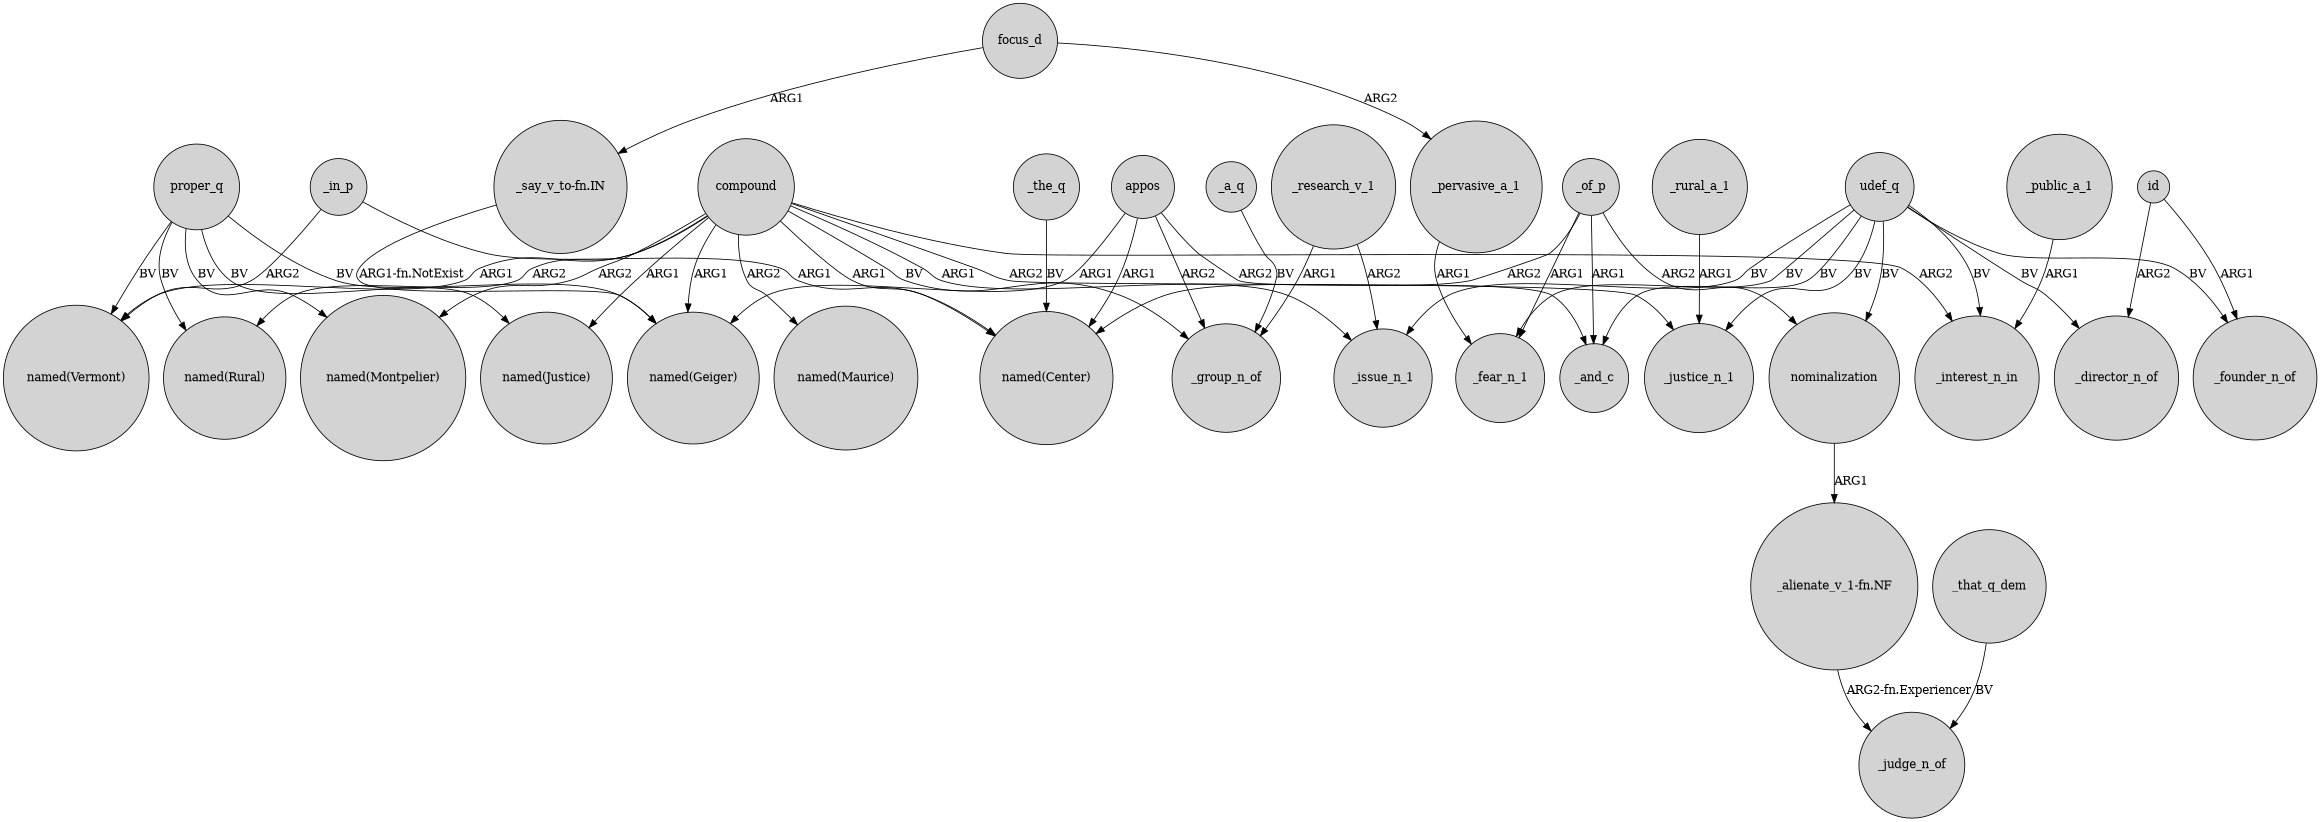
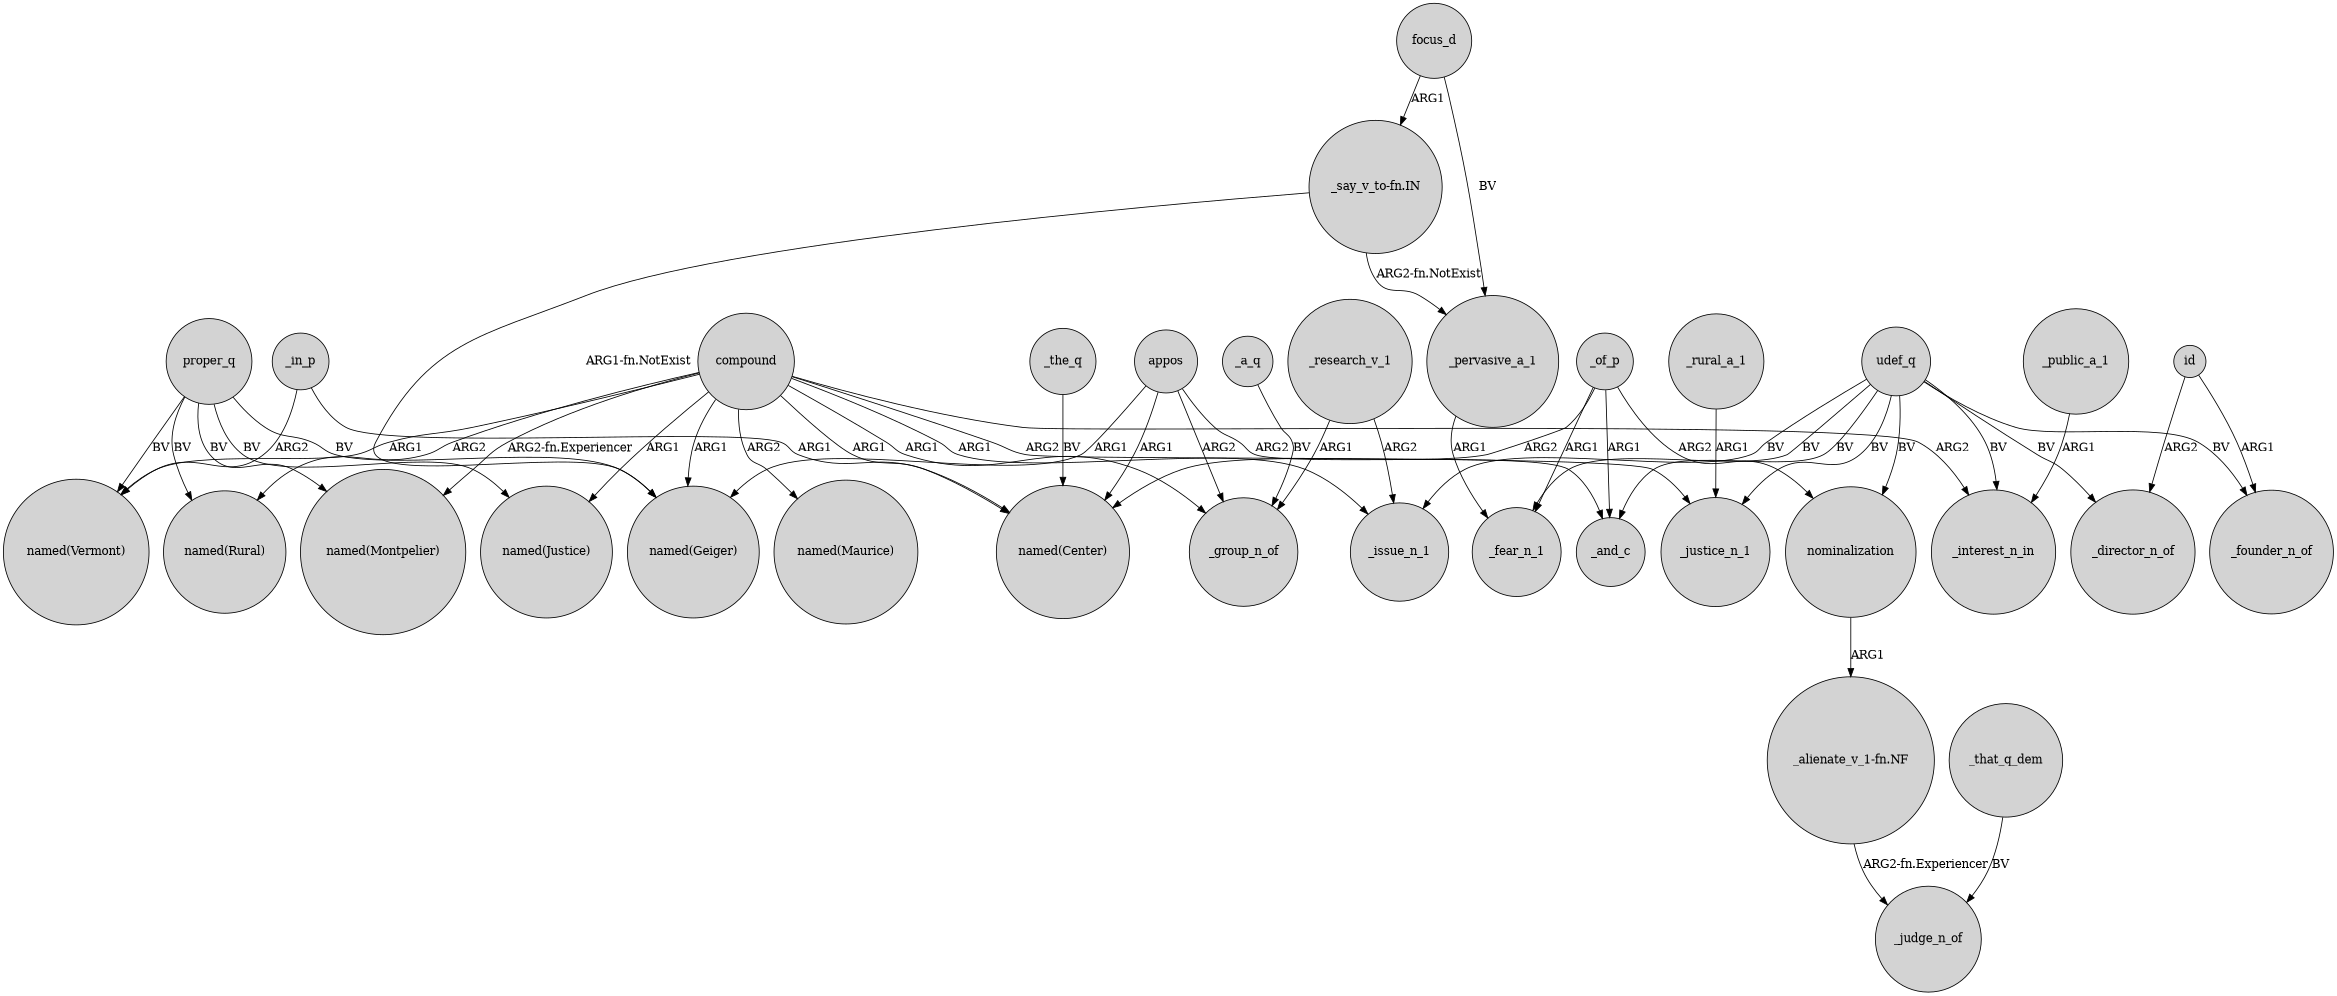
  digraph {
    node [shape=circle style=filled]
    _in_p
    "named(Vermont)"
    "named(Center)"
    "_alienate_v_1-fn.NF"
    _judge_n_of
    compound
    "named(Geiger)"
    "named(Rural)"
    _group_n_of
    _issue_n_1
    "named(Maurice)"
    _interest_n_in
    "named(Montpelier)"
    _justice_n_1
    "named(Justice)"
    _of_p
    _fear_n_1
    nominalization
    _and_c
    id
    _director_n_of
    _founder_n_of
    _research_v_1
    appos
    udef_q
    focus_d
    _pervasive_a_1
    "_say_v_to-fn.IN"
    proper_q
    _rural_a_1
    _that_q_dem
    _public_a_1
    _the_q
    _a_q
    _in_p -> "named(Vermont)" [label=ARG2]
    _in_p -> "named(Center)" [label=ARG1]
    "_alienate_v_1-fn.NF" -> _judge_n_of [label="ARG2-fn.Experiencer"]
    compound -> "named(Vermont)" [label=ARG1]
    compound -> "named(Center)" [label=ARG1]
    compound -> "named(Geiger)" [label=ARG1]
    compound -> "named(Rural)" [label=ARG2]
-   compound -> _group_n_of [label=BV]
+   compound -> _group_n_of [label=ARG1]
    compound -> _issue_n_1 [label=ARG1]
    compound -> "named(Maurice)" [label=ARG2]
    compound -> _interest_n_in [label=ARG2]
-   compound -> "named(Montpelier)" [label=ARG2]
+   compound -> "named(Montpelier)" [label="ARG2-fn.Experiencer"]
    compound -> _justice_n_1 [label=ARG2]
    compound -> "named(Justice)" [label=ARG1]
    _of_p -> "named(Center)" [label=ARG2]
    _of_p -> _fear_n_1 [label=ARG1]
    _of_p -> nominalization [label=ARG2]
    _of_p -> _and_c [label=ARG1]
    nominalization -> "_alienate_v_1-fn.NF" [label=ARG1]
    id -> _director_n_of [label=ARG2]
    id -> _founder_n_of [label=ARG1]
    _research_v_1 -> _group_n_of [label=ARG1]
    _research_v_1 -> _issue_n_1 [label=ARG2]
    appos -> "named(Center)" [label=ARG1]
    appos -> "named(Geiger)" [label=ARG1]
    appos -> _group_n_of [label=ARG2]
    appos -> _and_c [label=ARG2]
    udef_q -> _issue_n_1 [label=BV]
    udef_q -> _interest_n_in [label=BV]
    udef_q -> _justice_n_1 [label=BV]
    udef_q -> _fear_n_1 [label=BV]
    udef_q -> nominalization [label=BV]
    udef_q -> _and_c [label=BV]
    udef_q -> _director_n_of [label=BV]
    udef_q -> _founder_n_of [label=BV]
-   focus_d -> _pervasive_a_1 [label=ARG2]
+   focus_d -> _pervasive_a_1 [label=BV]
    focus_d -> "_say_v_to-fn.IN" [label=ARG1]
    _pervasive_a_1 -> _fear_n_1 [label=ARG1]
    "_say_v_to-fn.IN" -> "named(Geiger)" [label="ARG1-fn.NotExist"]
+   "_say_v_to-fn.IN" -> _pervasive_a_1 [label="ARG2-fn.NotExist"]
    proper_q -> "named(Vermont)" [label=BV]
    proper_q -> "named(Geiger)" [label=BV]
    proper_q -> "named(Rural)" [label=BV]
    proper_q -> "named(Montpelier)" [label=BV]
    proper_q -> "named(Justice)" [label=BV]
    _rural_a_1 -> _justice_n_1 [label=ARG1]
    _that_q_dem -> _judge_n_of [label=BV]
    _public_a_1 -> _interest_n_in [label=ARG1]
    _the_q -> "named(Center)" [label=BV]
    _a_q -> _group_n_of [label=BV]
  }
